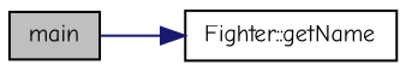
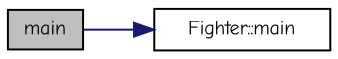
  digraph {
    rankdir=LR
    fontname="Comic Neue"
    node [color=black fontname="Comic Neue" fontsize=10 shape=record style=filled]
    n1 [fillcolor=grey75 fontcolor=black height=0.2 label=main width=0.4]
-   n2 [fillcolor=white height=0.2 label="Fighter::getName" width=0.4]
+   n2 [fillcolor=white height=0.2 label="Fighter::main" width=0.4]
    n1 -> n2 [color=midnightblue fontname="Comic Neue" fontsize=10 labelfontname=Helvetica labelfontsize=10 style=solid]
  }
